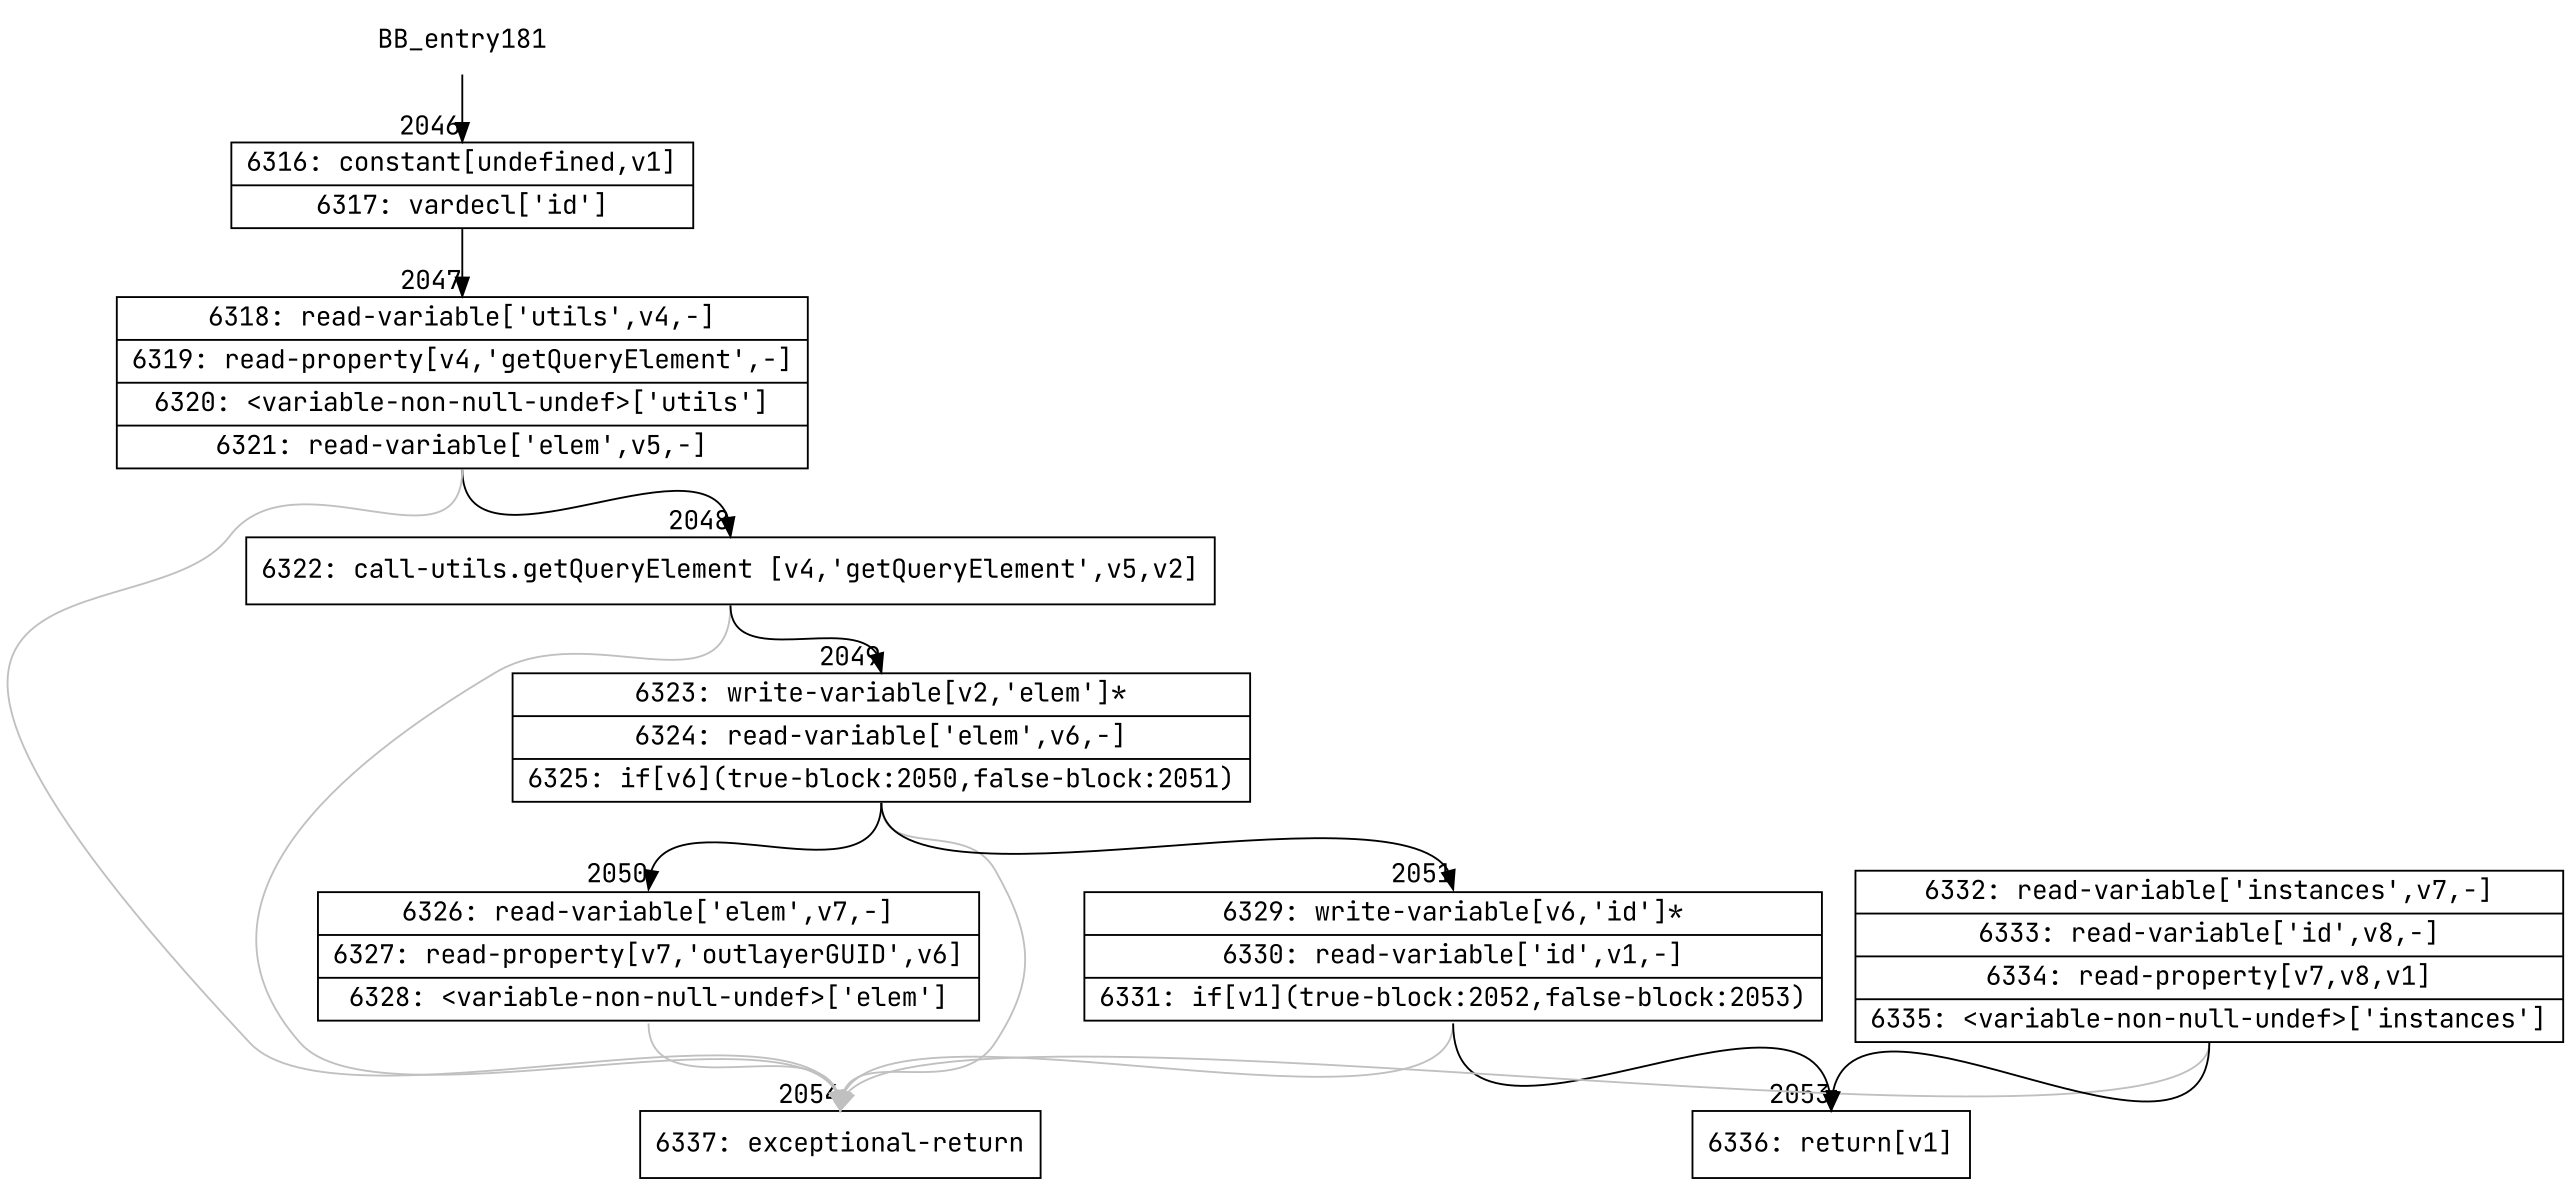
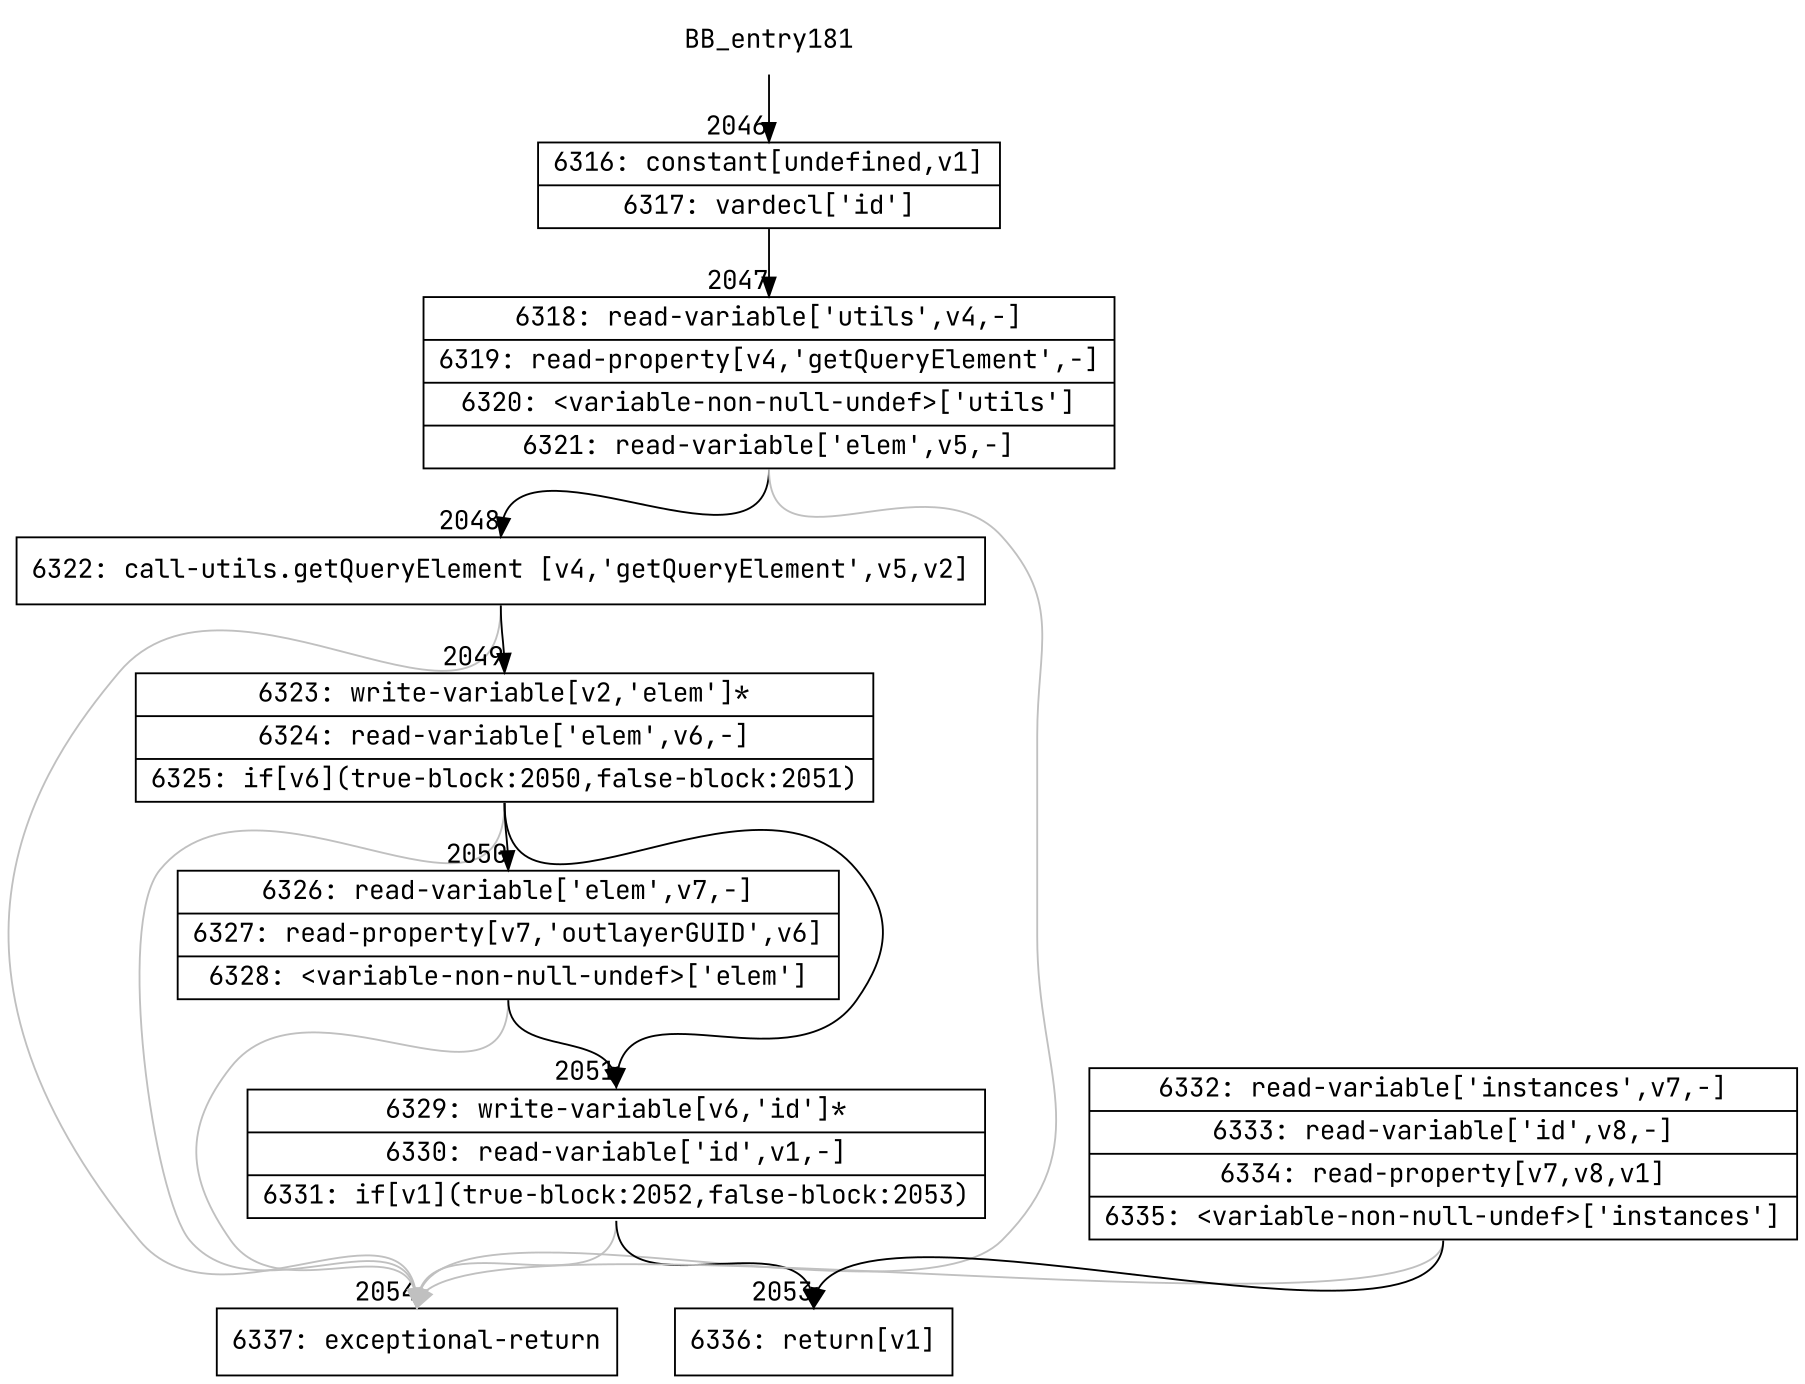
  digraph {
    fontname="JetBrains Mono"
    rankdir=TD
    node [fontname="JetBrains Mono" shape=record]
    edge [fontname="JetBrains Mono" headport=n tailport=s]
    n1 [label=BB_entry181 shape=none]
    n2 [label="{6316: constant[undefined,v1]|6317: vardecl['id']}"]
    n3 [label="{6318: read-variable['utils',v4,-]|6319: read-property[v4,'getQueryElement',-]|6320: \<variable-non-null-undef\>['utils']|6321: read-variable['elem',v5,-]}"]
    n4 [label="{6322: call-utils.getQueryElement [v4,'getQueryElement',v5,v2]}"]
    n5 [label="{6337: exceptional-return}"]
    n6 [label="{6323: write-variable[v2,'elem']*|6324: read-variable['elem',v6,-]|6325: if[v6](true-block:2050,false-block:2051)}"]
    n7 [label="{6329: write-variable[v6,'id']*|6330: read-variable['id',v1,-]|6331: if[v1](true-block:2052,false-block:2053)}"]
    n8 [label="{6326: read-variable['elem',v7,-]|6327: read-property[v7,'outlayerGUID',v6]|6328: \<variable-non-null-undef\>['elem']}"]
    n9 [label="{6336: return[v1]}"]
    n10 [label="{6332: read-variable['instances',v7,-]|6333: read-variable['id',v8,-]|6334: read-property[v7,v8,v1]|6335: \<variable-non-null-undef\>['instances']}"]
    n1 -> n2 [headlabel="    2046"]
    n2 -> n3 [headlabel="      2047"]
    n3 -> n4 [headlabel="      2048"]
    n3 -> n5 [color=gray headlabel="      2054"]
    n4 -> n5 [color=gray]
    n4 -> n6 [headlabel="      2049"]
    n6 -> n5 [color=gray]
    n6 -> n7 [headlabel="      2051"]
    n6 -> n8 [headlabel="      2050"]
    n7 -> n5 [color=gray]
    n7 -> n9 [headlabel="      2053"]
    n8 -> n5 [color=gray]
+   n8 -> n7
    n10 -> n5 [color=gray]
    n10 -> n9
  }
